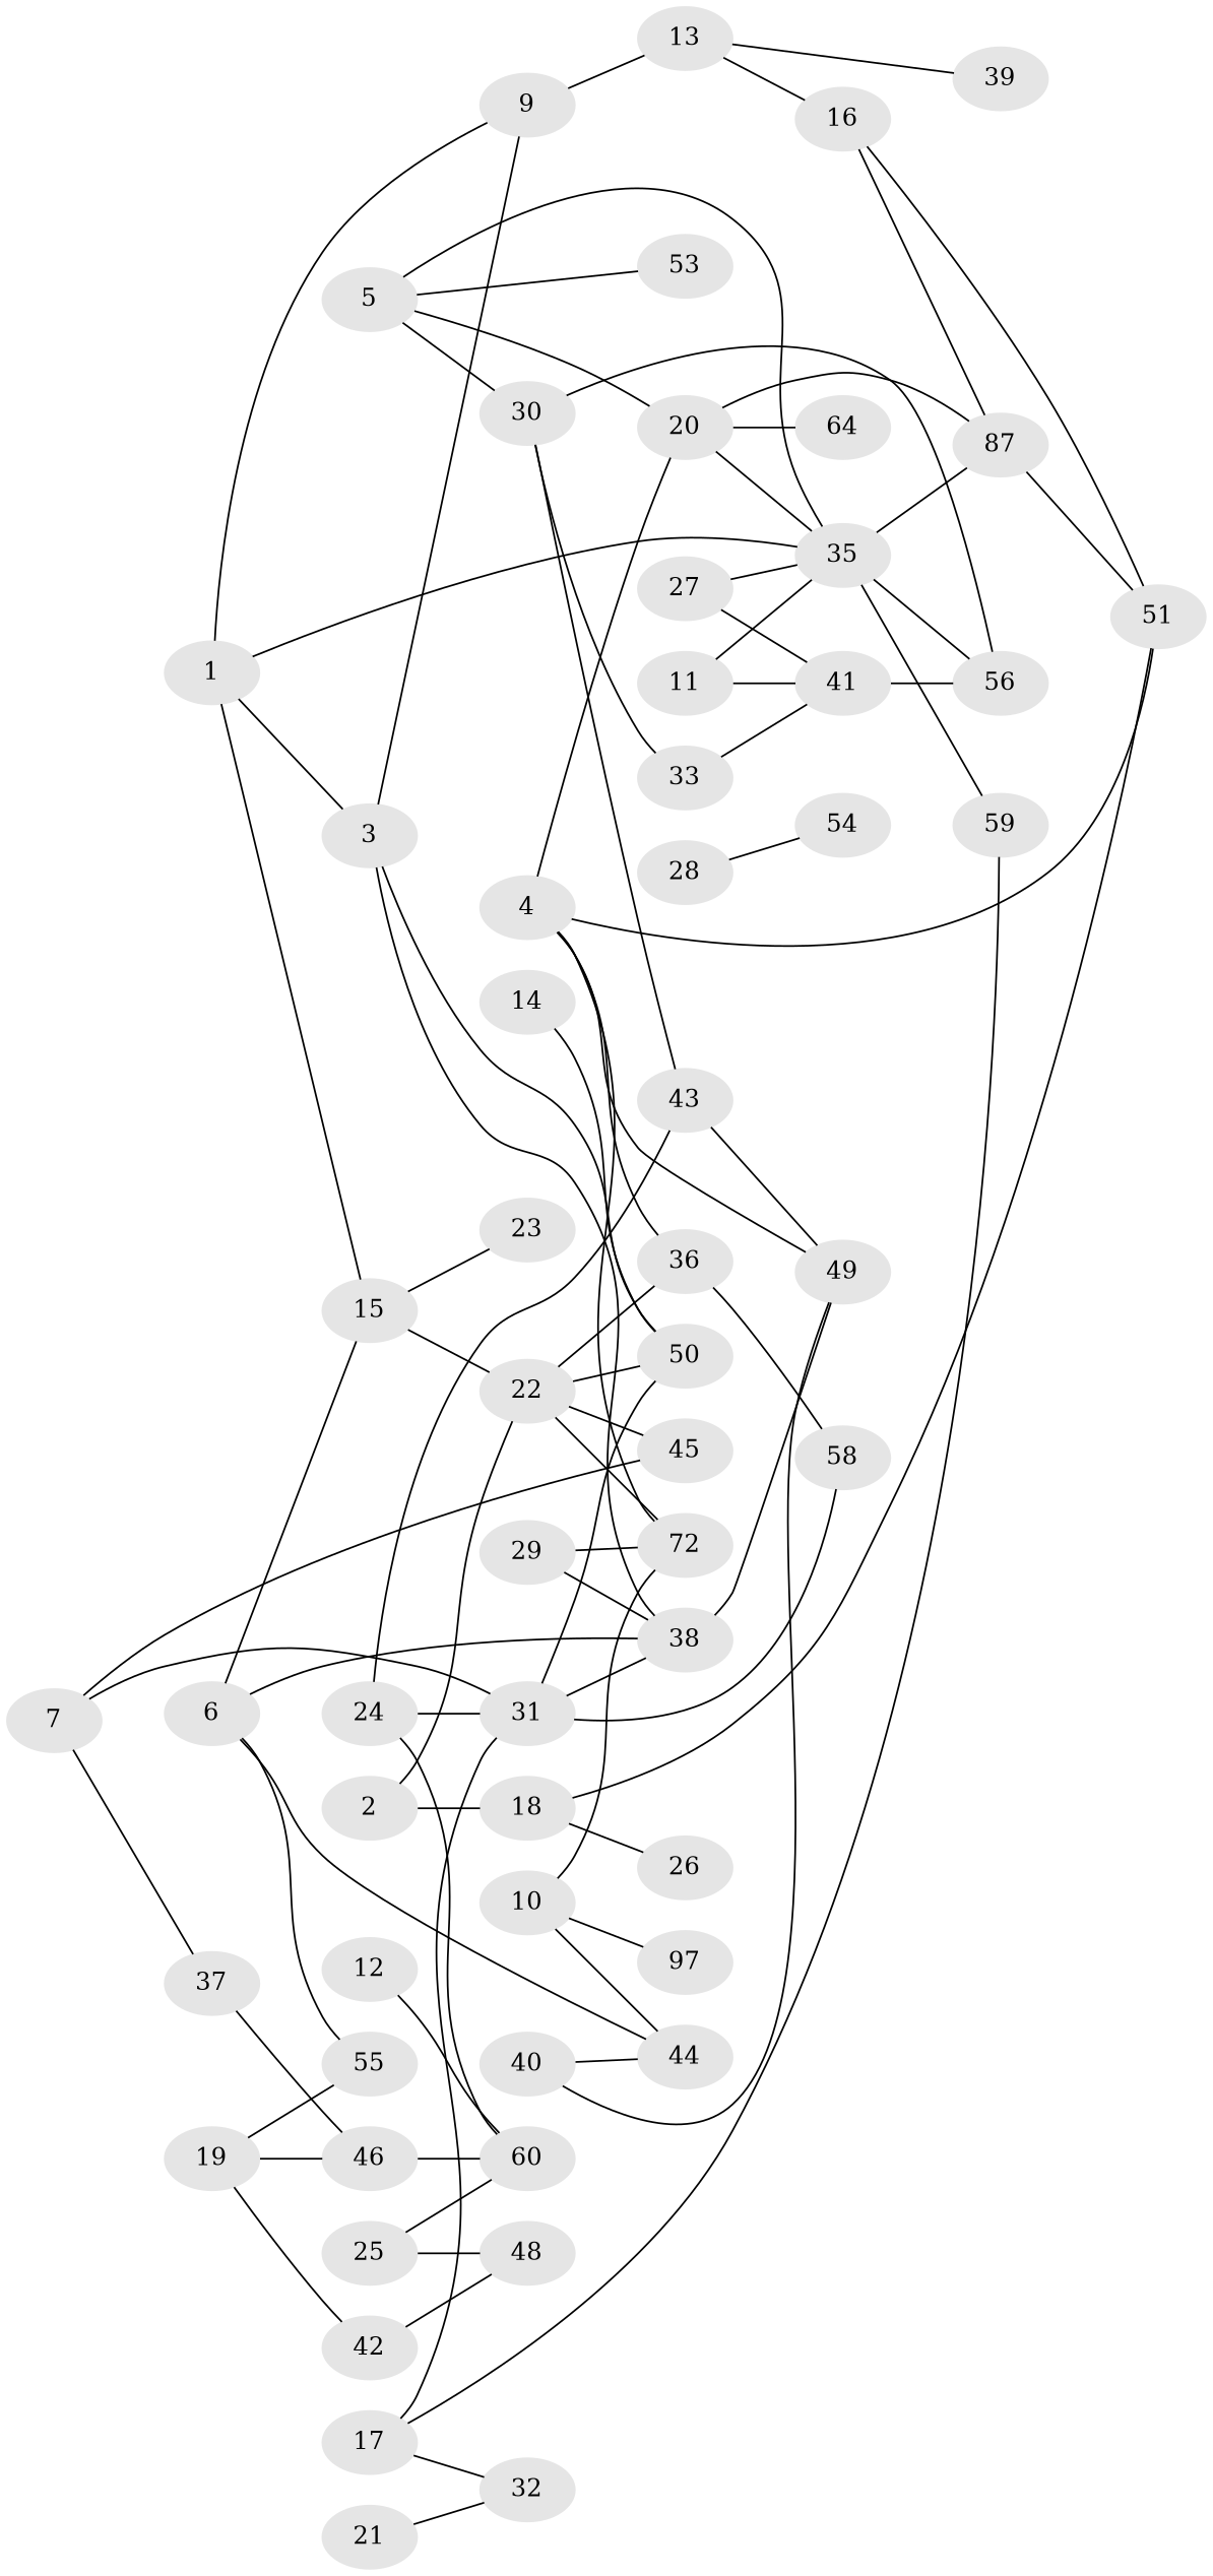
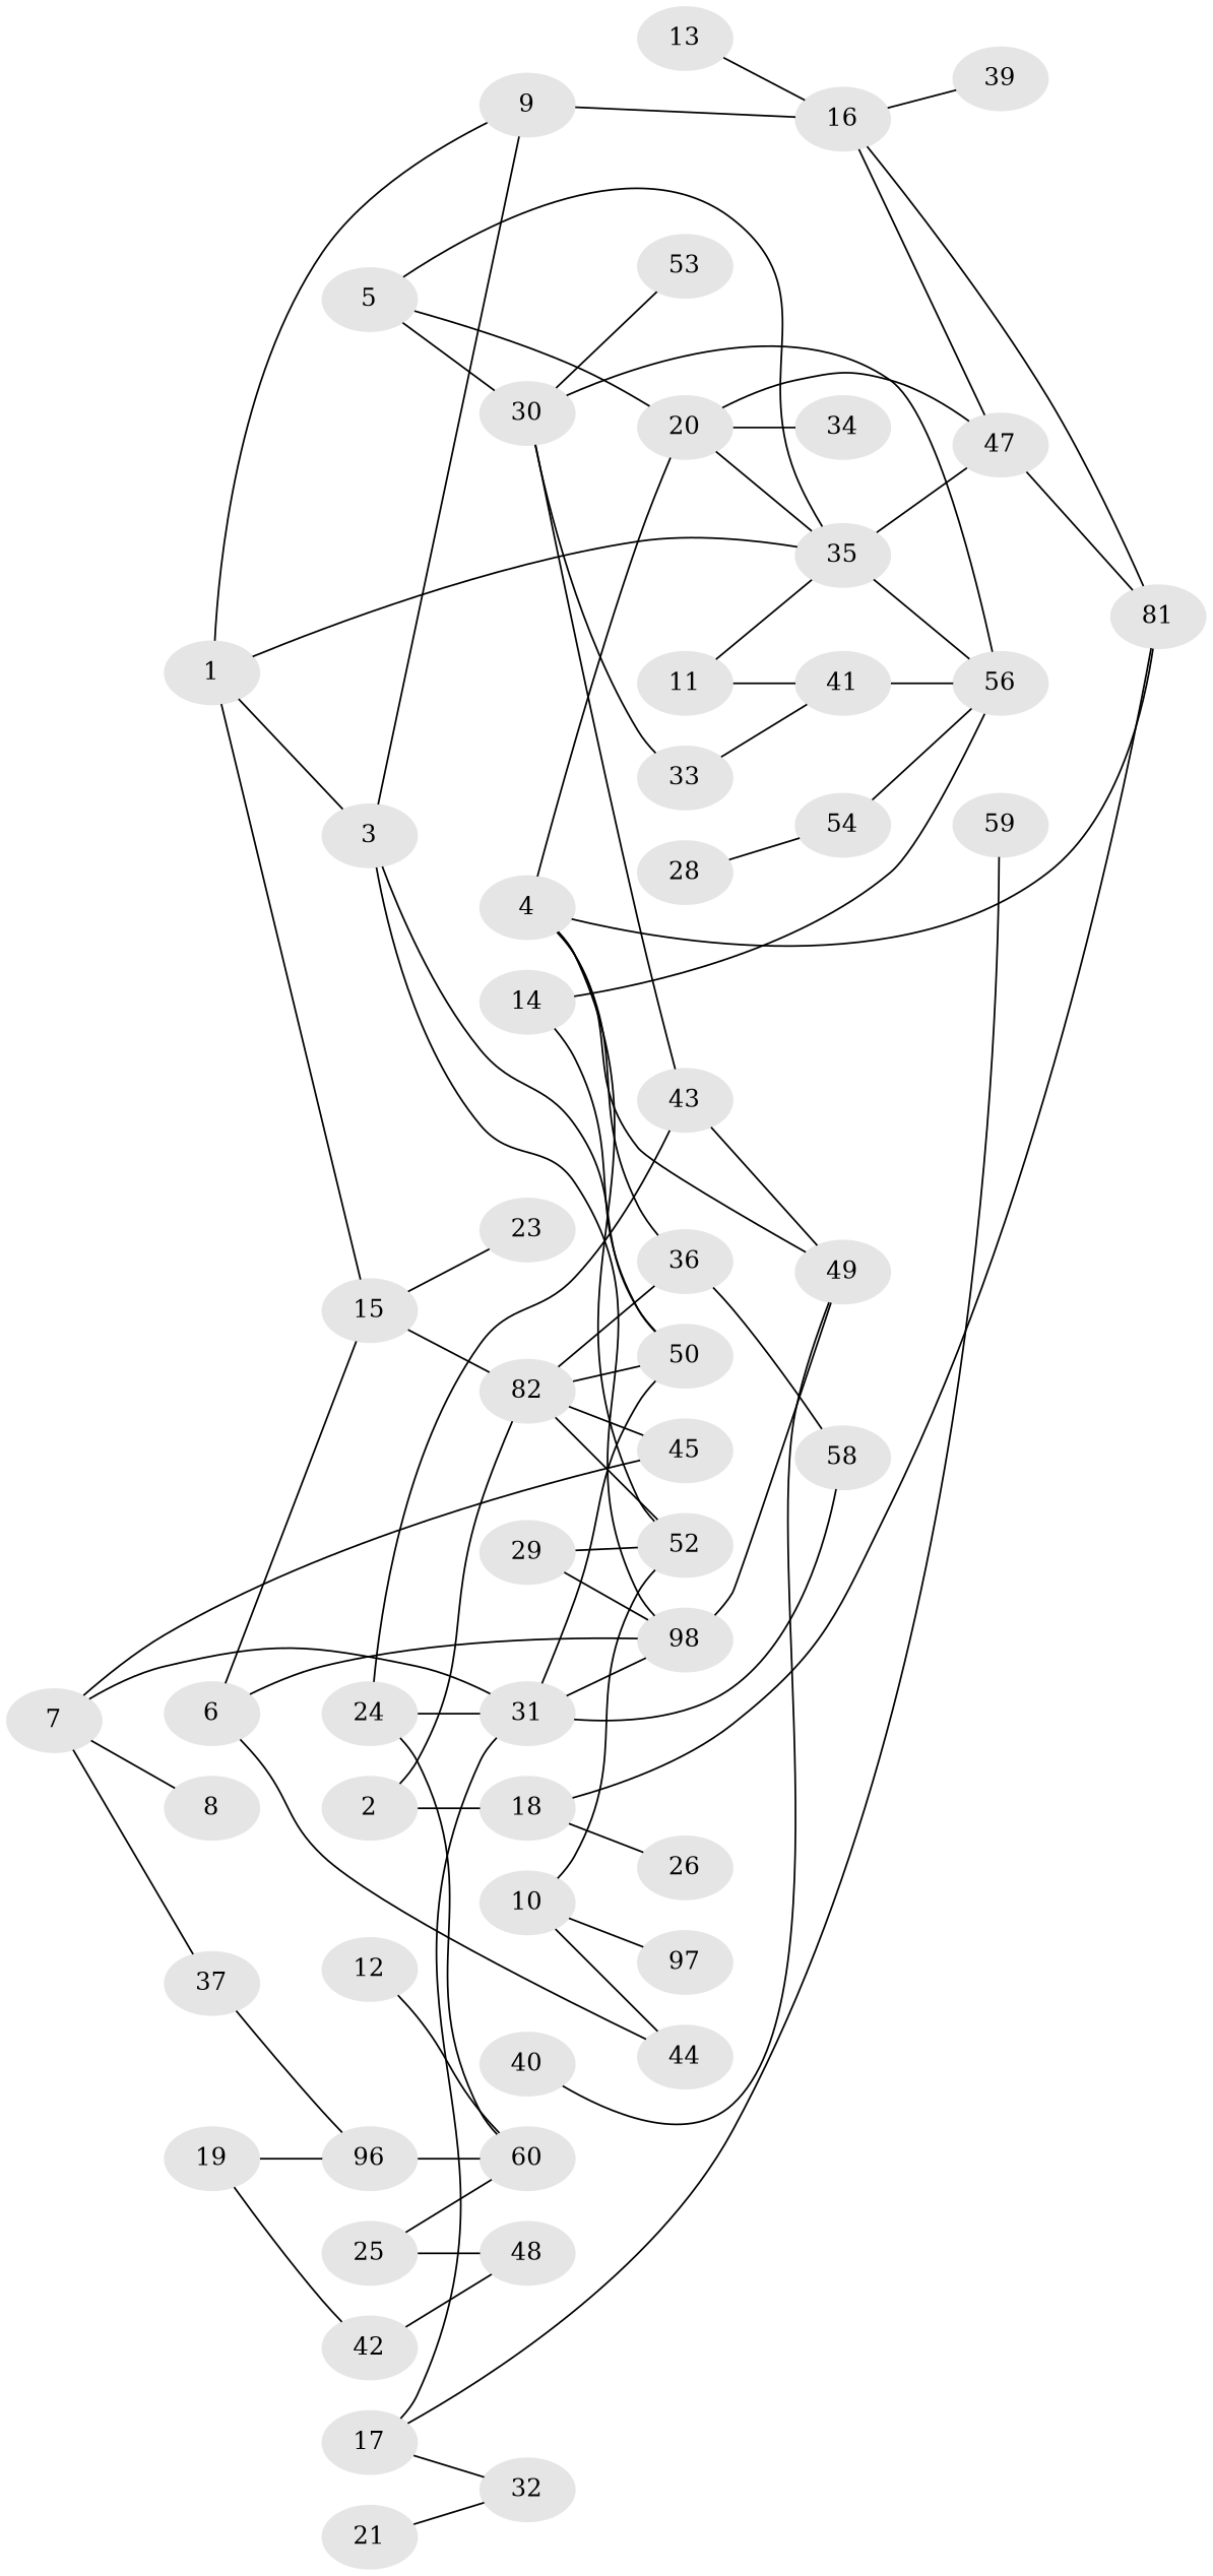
  graph {
    rankdir=LR
    node [color=gray90 style=filled]
    1
    3
    15
    35
    9
-   38
+   38 [label=98]
    50
-   22
+   22 [label=82]
    23
    16
-   51
+   51 [label=81]
    39
-   47 [label=87]
+   47
    56
    59
    2
    18
    26
    36
    45
-   52 [label=72]
+   52
    49
    4
    20
-   34 [label=64]
+   34
    58
    5
    30
    53
    43
    33
    6
    44
-   55
    7
+   8
    31
    37
-   46
+   46 [label=96]
    10
    n41 [label=97]
    11
    41
    12
    60
    13
    14
    17
    32
    19
    42
    48
    21
    24
    25
-   27
    28
    54
    29
    40
    1 -- 3
    1 -- 15
    1 -- 35
    1 -- 9
    3 -- 9
    3 -- 38
    3 -- 50
    15 -- 22
    15 -- 23
    35 -- 47
    35 -- 56
-   35 -- 59
-   9 -- 13
+   9 -- 16
    38 -- 49
    22 -- 50
    22 -- 36
    22 -- 45
    22 -- 52
    16 -- 51
-   13 -- 39
+   16 -- 39
    16 -- 47
    47 -- 51
    2 -- 22
    2 -- 18
    18 -- 51
    18 -- 26
    36 -- 58
    4 -- 51
    4 -- 36
    4 -- 52
    4 -- 49
    4 -- 20
    20 -- 35
    20 -- 47
    20 -- 34
    5 -- 35
    5 -- 20
    5 -- 30
-   5 -- 53
+   30 -- 53
    30 -- 56
    30 -- 43
    30 -- 33
    43 -- 49
    33 -- 41
    6 -- 15
    6 -- 38
    6 -- 44
-   6 -- 55
    7 -- 45
+   7 -- 8
    7 -- 31
    7 -- 37
    31 -- 38
    31 -- 50
    31 -- 58
    37 -- 46
    46 -- 60
    10 -- 52
    10 -- 44
    10 -- n41
    11 -- 35
    11 -- 41
    41 -- 56
    12 -- 60
    13 -- 16
    14 -- 50
+   14 -- 56
    17 -- 59
    17 -- 31
    17 -- 32
-   19 -- 55
    19 -- 46
    19 -- 42
    42 -- 48
    21 -- 32
    24 -- 43
    24 -- 31
    24 -- 60
    25 -- 60
    25 -- 48
-   27 -- 35
-   27 -- 41
    28 -- 54
+   54 -- 56
    29 -- 38
    29 -- 52
    40 -- 49
-   40 -- 44
  }
